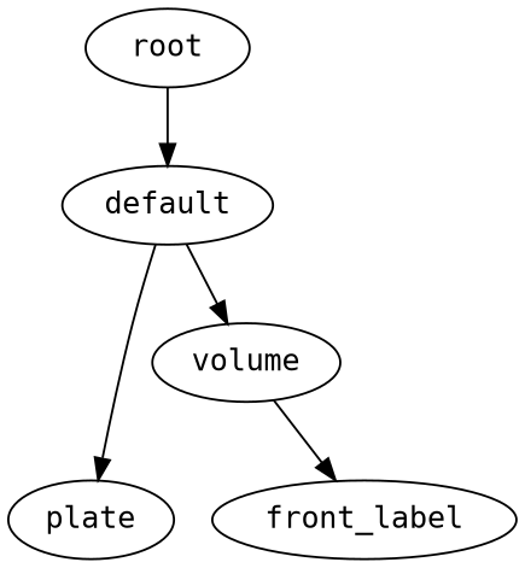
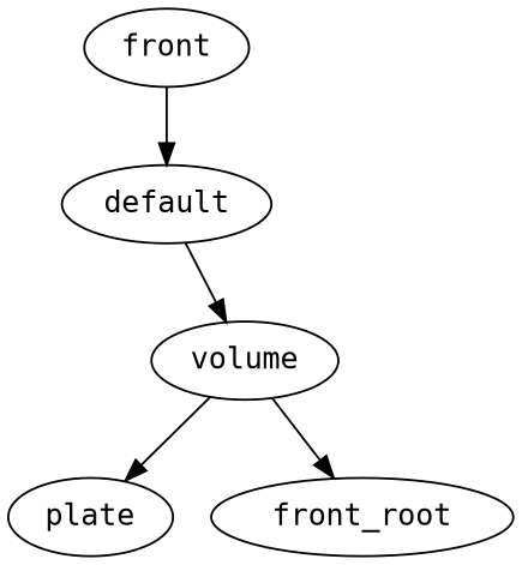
  digraph {
    fontname="DejaVu Sans Mono"
    node [fontname="DejaVu Sans Mono"]
    edge [fontname="DejaVu Sans Mono"]
-   n1 [label=root]
+   n1 [label=front]
    n2 [label=default]
    n3 [label=volume]
    n4 [label=plate]
-   n5 [label=front_label]
+   n5 [label=front_root]
    n1 -> n2
    n2 -> n3
-   n2 -> n4
+   n3 -> n4
    n3 -> n5
  }
